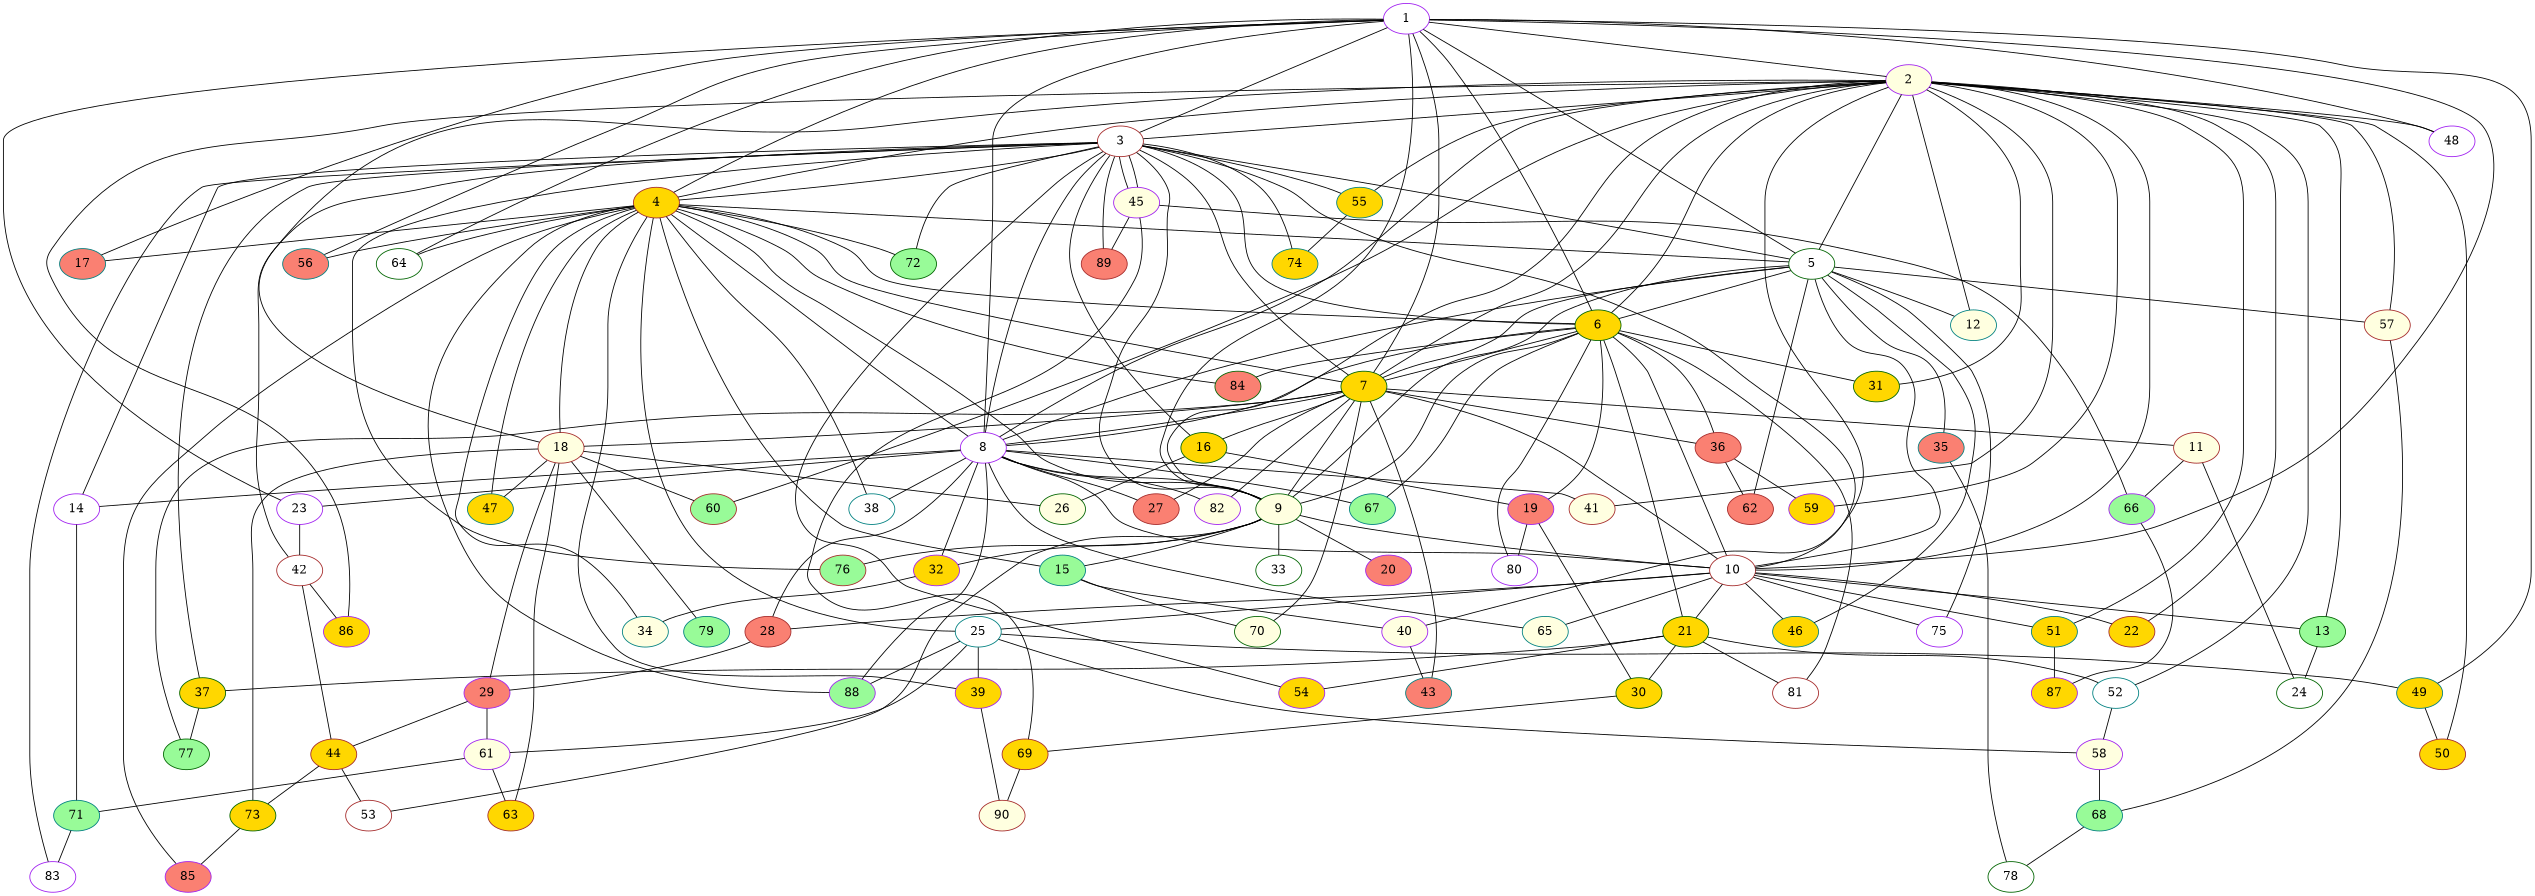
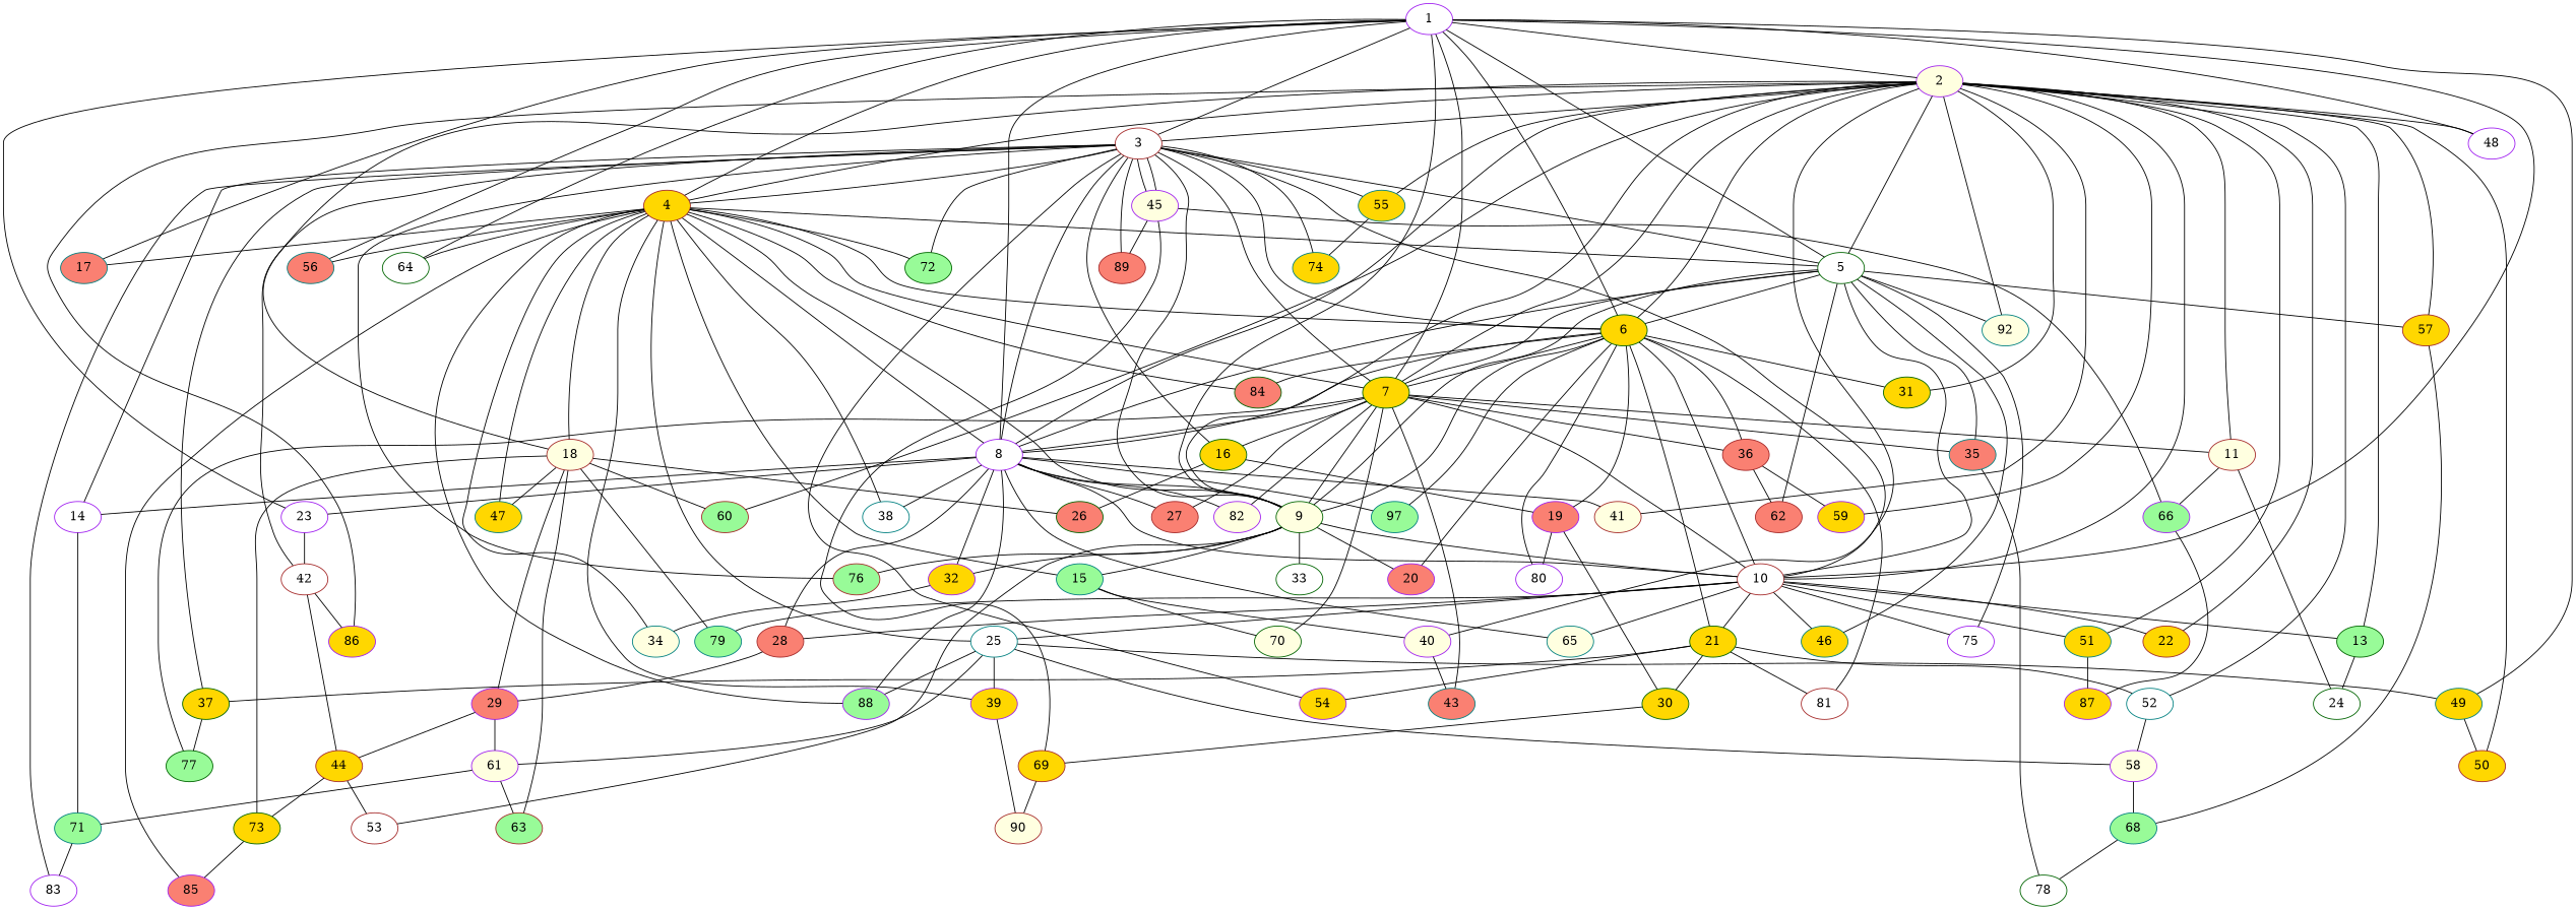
  graph {
    node [color=purple fillcolor=gold style=filled]
    1 [fillcolor=white]
    2 [fillcolor=lightyellow]
    3 [color=brown fillcolor=white]
    4 [color=brown]
    5 [color=darkgreen fillcolor=white]
    6 [color=darkgreen]
    7 [color=darkgreen]
    8 [fillcolor=white]
    9 [color=darkgreen fillcolor=lightyellow]
    10 [color=brown fillcolor=white]
    17 [color=teal fillcolor=salmon]
    23 [fillcolor=white]
    48 [fillcolor=white]
    49 [color=teal]
    56 [color=teal fillcolor=salmon]
    64 [color=darkgreen fillcolor=white]
    11 [color=brown fillcolor=lightyellow]
-   12 [color=teal fillcolor=lightyellow]
+   12 [color=teal fillcolor=lightyellow label=92]
    13 [color=darkgreen fillcolor=palegreen]
    18 [color=brown fillcolor=lightyellow]
    22 [color=brown]
    31 [color=darkgreen]
    40 [fillcolor=lightyellow]
    41 [color=brown fillcolor=lightyellow]
    50 [color=brown]
    51 [color=teal]
    52 [color=teal fillcolor=white]
    55 [color=teal]
-   57 [color=brown fillcolor=lightyellow]
+   57 [color=brown]
    59
    60 [color=brown fillcolor=palegreen]
    86
    14 [fillcolor=white]
    16 [color=darkgreen]
    37 [color=darkgreen]
    42 [color=brown fillcolor=white]
    45 [fillcolor=lightyellow]
    54
    72 [color=darkgreen fillcolor=palegreen]
    74 [color=teal]
    76 [color=brown fillcolor=palegreen]
    83 [fillcolor=white]
    89 [color=brown fillcolor=salmon]
    15 [color=teal fillcolor=palegreen]
    25 [color=teal fillcolor=white]
    34 [color=teal fillcolor=lightyellow]
    38 [color=teal fillcolor=white]
    39
    47 [color=teal]
    84 [color=darkgreen fillcolor=salmon]
    85 [fillcolor=salmon]
    88 [fillcolor=palegreen]
    35 [color=teal fillcolor=salmon]
    46 [color=teal]
    62 [color=brown fillcolor=salmon]
    75 [fillcolor=white]
    19 [fillcolor=salmon]
    20 [fillcolor=salmon]
    21 [color=darkgreen]
    36 [color=brown fillcolor=salmon]
-   67 [color=teal fillcolor=palegreen]
+   67 [color=teal fillcolor=palegreen label=97]
    80 [fillcolor=white]
    81 [color=brown fillcolor=white]
    27 [color=brown fillcolor=salmon]
    43 [color=teal fillcolor=salmon]
    70 [color=darkgreen fillcolor=lightyellow]
    77 [color=darkgreen fillcolor=palegreen]
    82 [fillcolor=lightyellow]
    28 [color=brown fillcolor=salmon]
    32
    65 [color=teal fillcolor=lightyellow]
    33 [color=darkgreen fillcolor=white]
    53 [color=brown fillcolor=white]
    79 [color=teal fillcolor=palegreen]
    24 [color=darkgreen fillcolor=white]
    66 [fillcolor=palegreen]
-   26 [color=darkgreen fillcolor=lightyellow]
+   26 [color=darkgreen fillcolor=salmon]
    29 [fillcolor=salmon]
-   63 [color=brown]
+   63 [color=brown fillcolor=palegreen]
    73 [color=darkgreen]
    87
    58 [fillcolor=lightyellow]
    68 [color=teal fillcolor=palegreen]
    71 [color=teal fillcolor=palegreen]
    44 [color=brown]
    69 [color=brown]
    61 [fillcolor=lightyellow]
    90 [color=brown fillcolor=lightyellow]
    78 [color=darkgreen fillcolor=white]
    30 [color=darkgreen]
    1 -- 2
    1 -- 3
    1 -- 4
    1 -- 5
    1 -- 6
    1 -- 7
    1 -- 8
    1 -- 9
    1 -- 10
    1 -- 17
    1 -- 23
    1 -- 48
    1 -- 49
    1 -- 56
    1 -- 64
    2 -- 3
    2 -- 4
    2 -- 5
    2 -- 6
    2 -- 7
    2 -- 8
    2 -- 9
    2 -- 10
    2 -- 48
+   2 -- 11
    2 -- 12
    2 -- 13
    2 -- 18
    2 -- 22
    2 -- 31
    2 -- 40
    2 -- 41
    2 -- 50
    2 -- 51
    2 -- 52
    2 -- 55
    2 -- 57
    2 -- 59
    2 -- 60
    2 -- 86
    3 -- 4
    3 -- 5
    3 -- 6
    3 -- 7
    3 -- 8
    3 -- 9
    3 -- 10
    3 -- 55
    3 -- 14
    3 -- 16
    3 -- 37
    3 -- 42
    3 -- 45
    3 -- 45
    3 -- 54
    3 -- 72
    3 -- 74
    3 -- 76
    3 -- 83
    3 -- 89
    4 -- 5
    4 -- 6
    4 -- 7
    4 -- 8
    4 -- 9
    4 -- 17
    4 -- 56
    4 -- 64
    4 -- 18
    4 -- 72
    4 -- 15
    4 -- 25
    4 -- 34
    4 -- 38
    4 -- 39
    4 -- 47
    4 -- 84
    4 -- 85
    4 -- 88
    5 -- 6
    5 -- 7
    5 -- 8
    5 -- 9
    5 -- 10
    5 -- 12
    5 -- 57
    5 -- 35
    5 -- 46
    5 -- 62
    5 -- 75
    6 -- 7
    6 -- 8
    6 -- 9
    6 -- 10
    6 -- 31
    6 -- 84
    6 -- 19
+   6 -- 20
    6 -- 21
    6 -- 36
    6 -- 67
    6 -- 80
    6 -- 81
    7 -- 8
    7 -- 9
    7 -- 10
    7 -- 11
    7 -- 16
-   7 -- 18
+   7 -- 35
    7 -- 36
    7 -- 27
    7 -- 43
    7 -- 70
    7 -- 77
    7 -- 82
    8 -- 9
    8 -- 10
    8 -- 23
    8 -- 41
    8 -- 14
    8 -- 38
    8 -- 88
    8 -- 67
    8 -- 27
    8 -- 82
    8 -- 28
    8 -- 32
    8 -- 65
    9 -- 10
    9 -- 76
    9 -- 15
    9 -- 20
    9 -- 32
    9 -- 33
    9 -- 53
    10 -- 13
    10 -- 22
    10 -- 51
    10 -- 25
    10 -- 46
    10 -- 75
    10 -- 21
    10 -- 28
    10 -- 65
+   10 -- 79
    23 -- 42
    49 -- 50
    11 -- 24
    11 -- 66
    13 -- 24
    18 -- 60
    18 -- 47
    18 -- 79
    18 -- 26
    18 -- 29
    18 -- 63
    18 -- 73
    40 -- 43
    51 -- 87
    52 -- 58
    55 -- 74
    57 -- 68
    14 -- 71
    16 -- 19
    16 -- 26
    37 -- 77
    42 -- 86
    42 -- 44
    45 -- 89
    45 -- 66
    45 -- 69
    15 -- 40
    15 -- 70
    25 -- 49
    25 -- 39
    25 -- 88
    25 -- 58
    25 -- 61
    39 -- 90
    35 -- 78
    19 -- 80
    19 -- 30
    21 -- 52
    21 -- 37
    21 -- 54
    21 -- 81
    21 -- 30
    36 -- 59
    36 -- 62
    28 -- 29
    32 -- 34
    66 -- 87
    29 -- 44
    29 -- 61
    73 -- 85
    58 -- 68
    68 -- 78
    71 -- 83
    44 -- 53
    44 -- 73
    69 -- 90
    61 -- 63
    61 -- 71
    30 -- 69
  }
